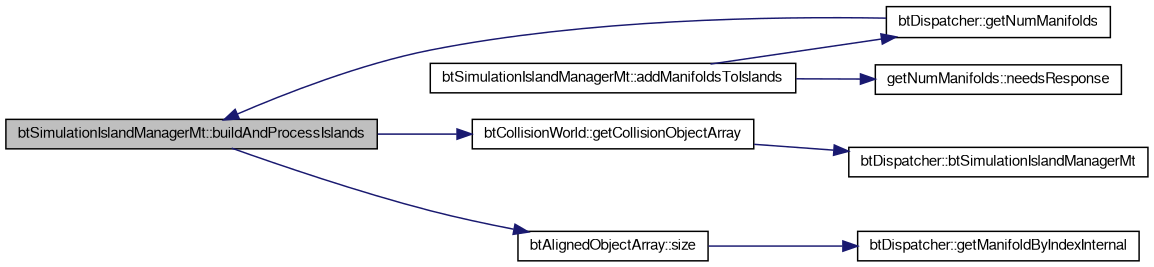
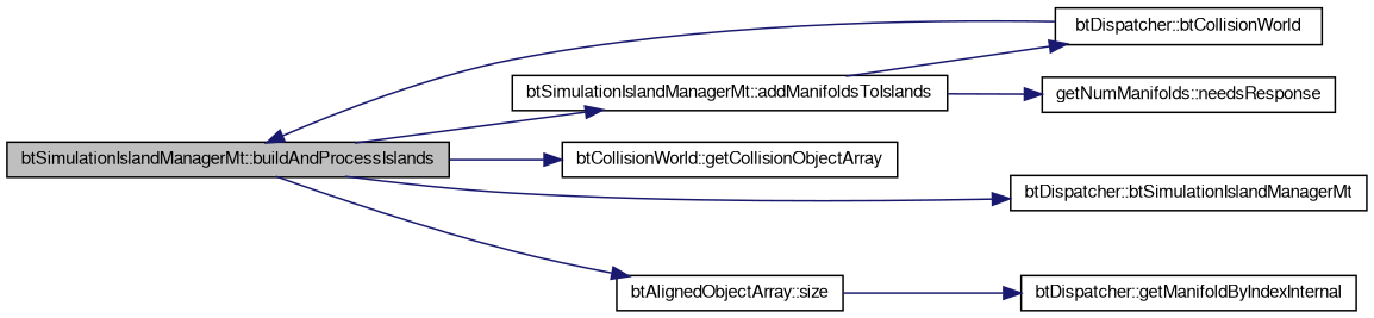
  digraph {
    rankdir=LR
    node [color=black fontname=FreeSans fontsize=10 shape=record]
    edge [color=midnightblue fontname=FreeSans fontsize=10 labelfontname=FreeSans labelfontsize=10 style=solid]
    n1 [fillcolor=grey75 fontcolor=black height=0.2 label="btSimulationIslandManagerMt::buildAndProcessIslands" style=filled width=0.4]
    n2 [height=0.2 label="btSimulationIslandManagerMt::addManifoldsToIslands" width=0.4]
    n3 [height=0.2 label="btCollisionWorld::getCollisionObjectArray" width=0.4]
    n4 [height=0.2 label="btDispatcher::btSimulationIslandManagerMt" width=0.4]
    n5 [height=0.2 label="btAlignedObjectArray::size" width=0.4]
-   n6 [height=0.2 label="btDispatcher::getNumManifolds" width=0.4]
+   n6 [height=0.2 label="btDispatcher::btCollisionWorld" width=0.4]
    n7 [height=0.2 label="getNumManifolds::needsResponse" width=0.4]
    n8 [height=0.2 label="btDispatcher::getManifoldByIndexInternal" width=0.4]
+   n1 -> n2
    n1 -> n3
-   n3 -> n4
+   n1 -> n4
    n1 -> n5
    n2 -> n6
    n2 -> n7
    n5 -> n8
    n6 -> n1
  }
